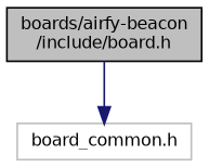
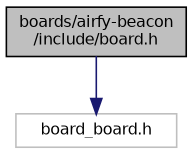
  digraph {
    node [fontname=Helvetica fontsize=10 shape=record style=filled]
    n1 [color=black fillcolor=grey75 fontcolor=black height=0.2 label="boards/airfy-beacon\l/include/board.h" width=0.4]
-   n2 [color=grey75 fillcolor=white height=0.2 label="board_common.h" width=0.4]
+   n2 [color=grey75 fillcolor=white height=0.2 label="board_board.h" width=0.4]
    n1 -> n2 [color=midnightblue fontname=Helvetica fontsize=10 labelfontname=Helvetica labelfontsize=10 style=solid]
  }
